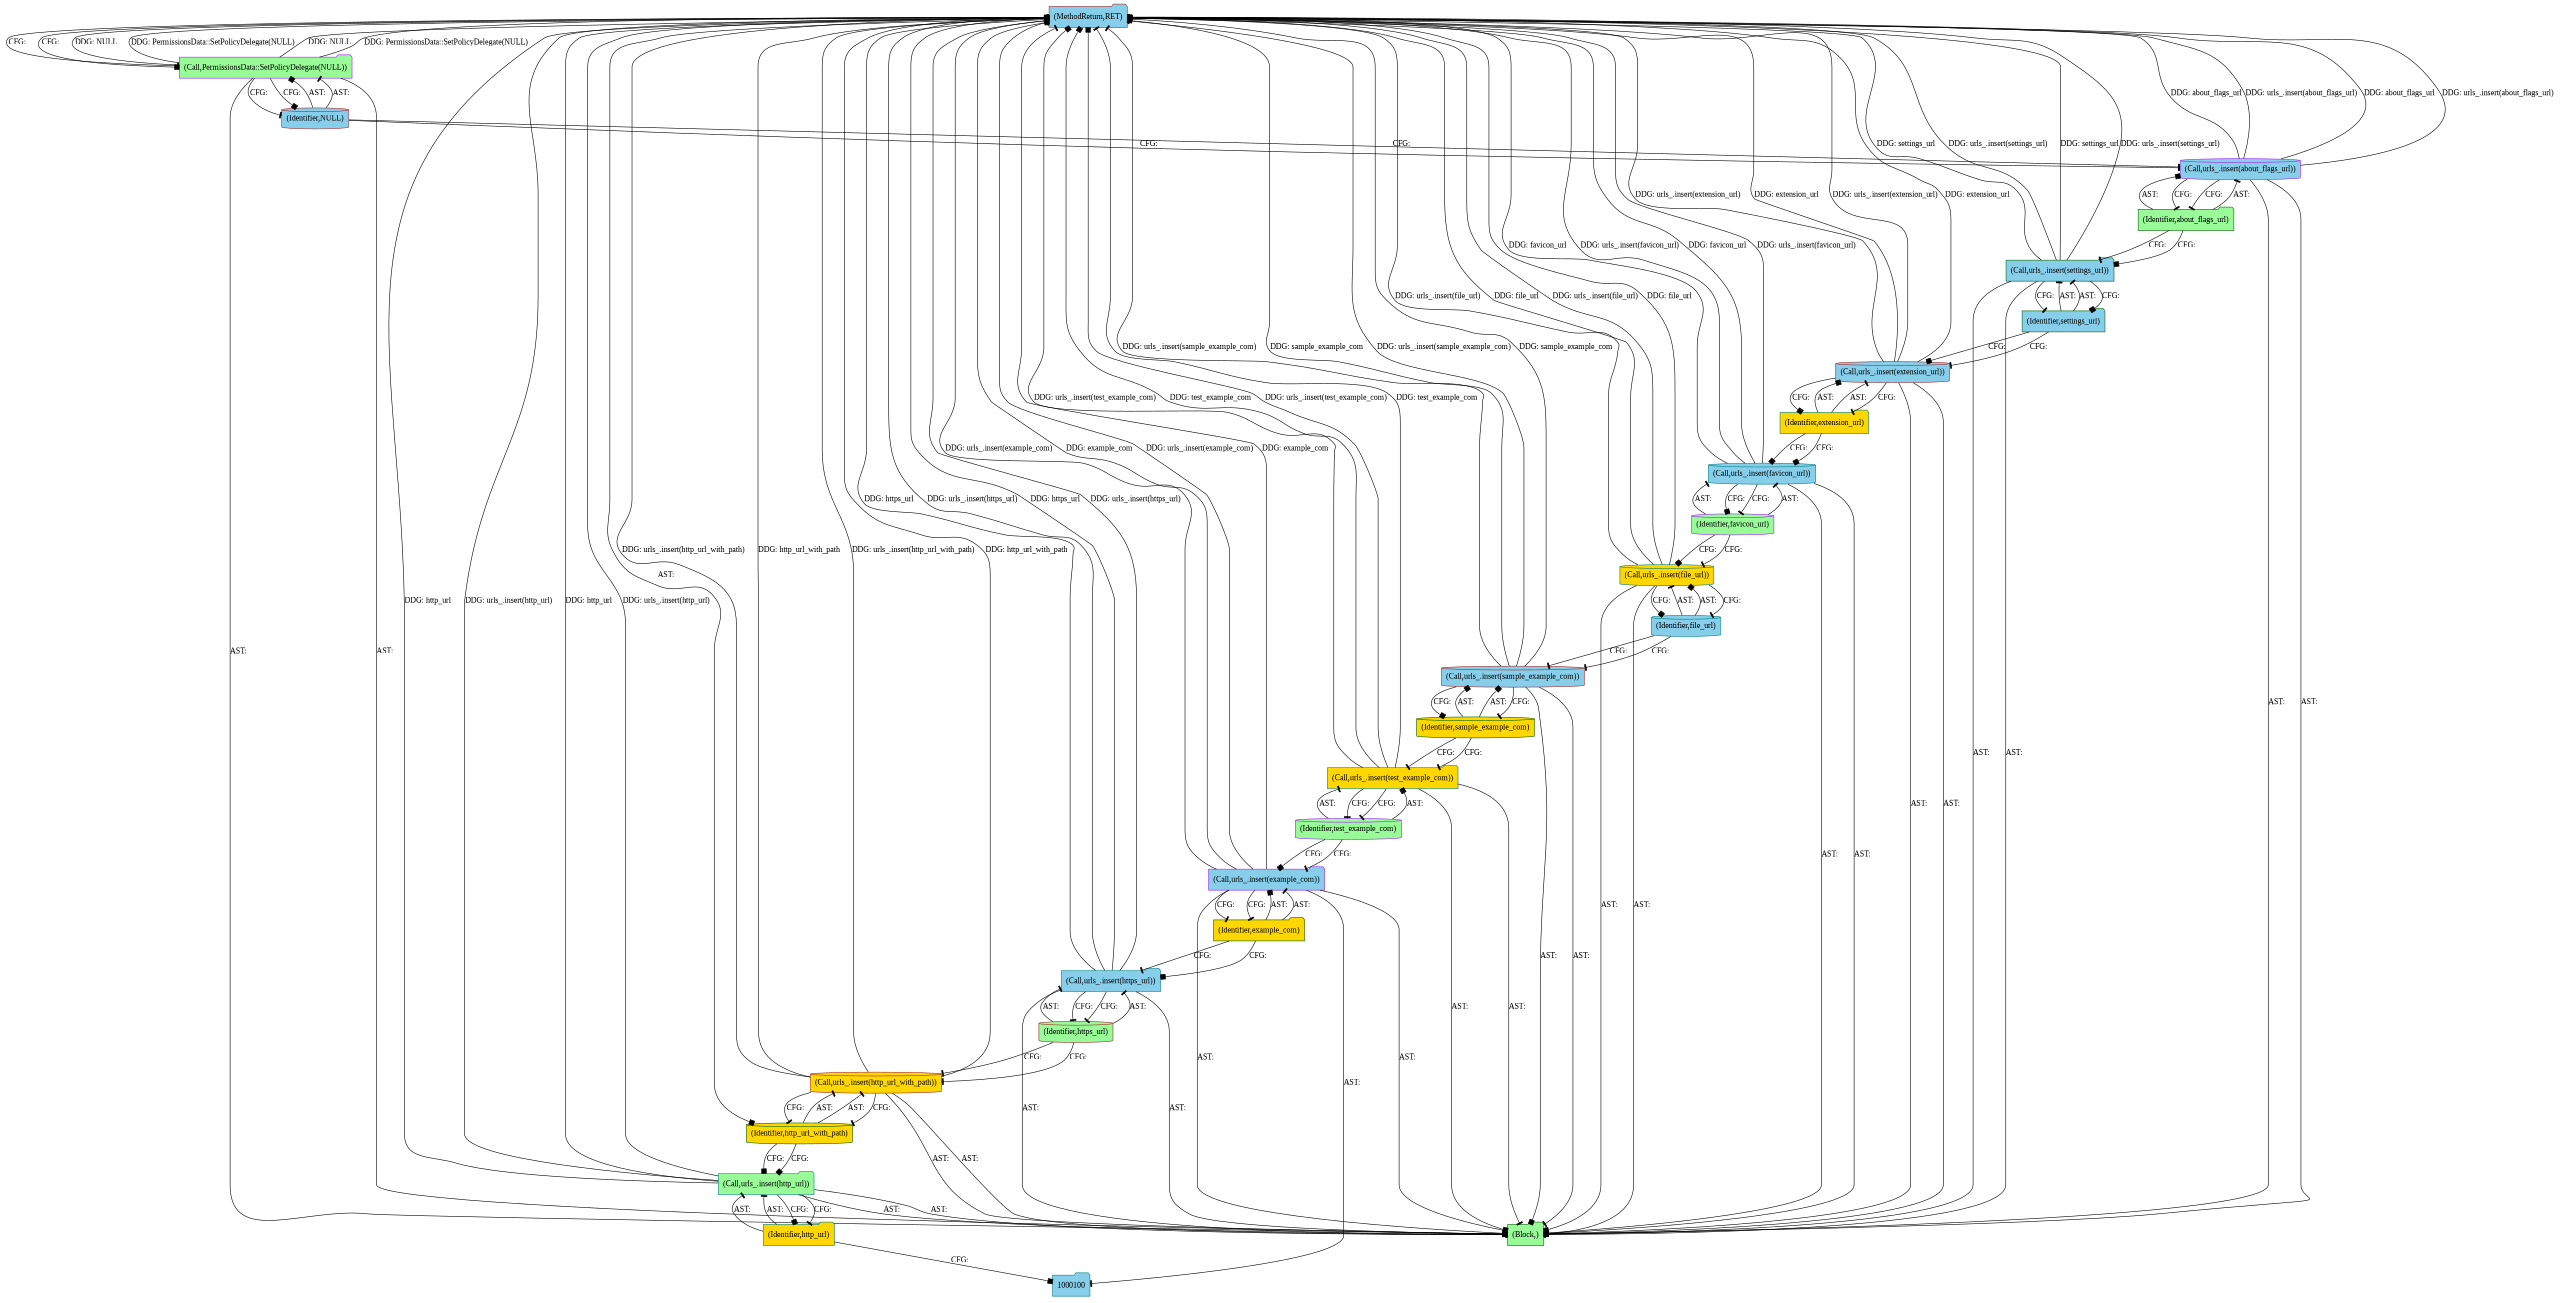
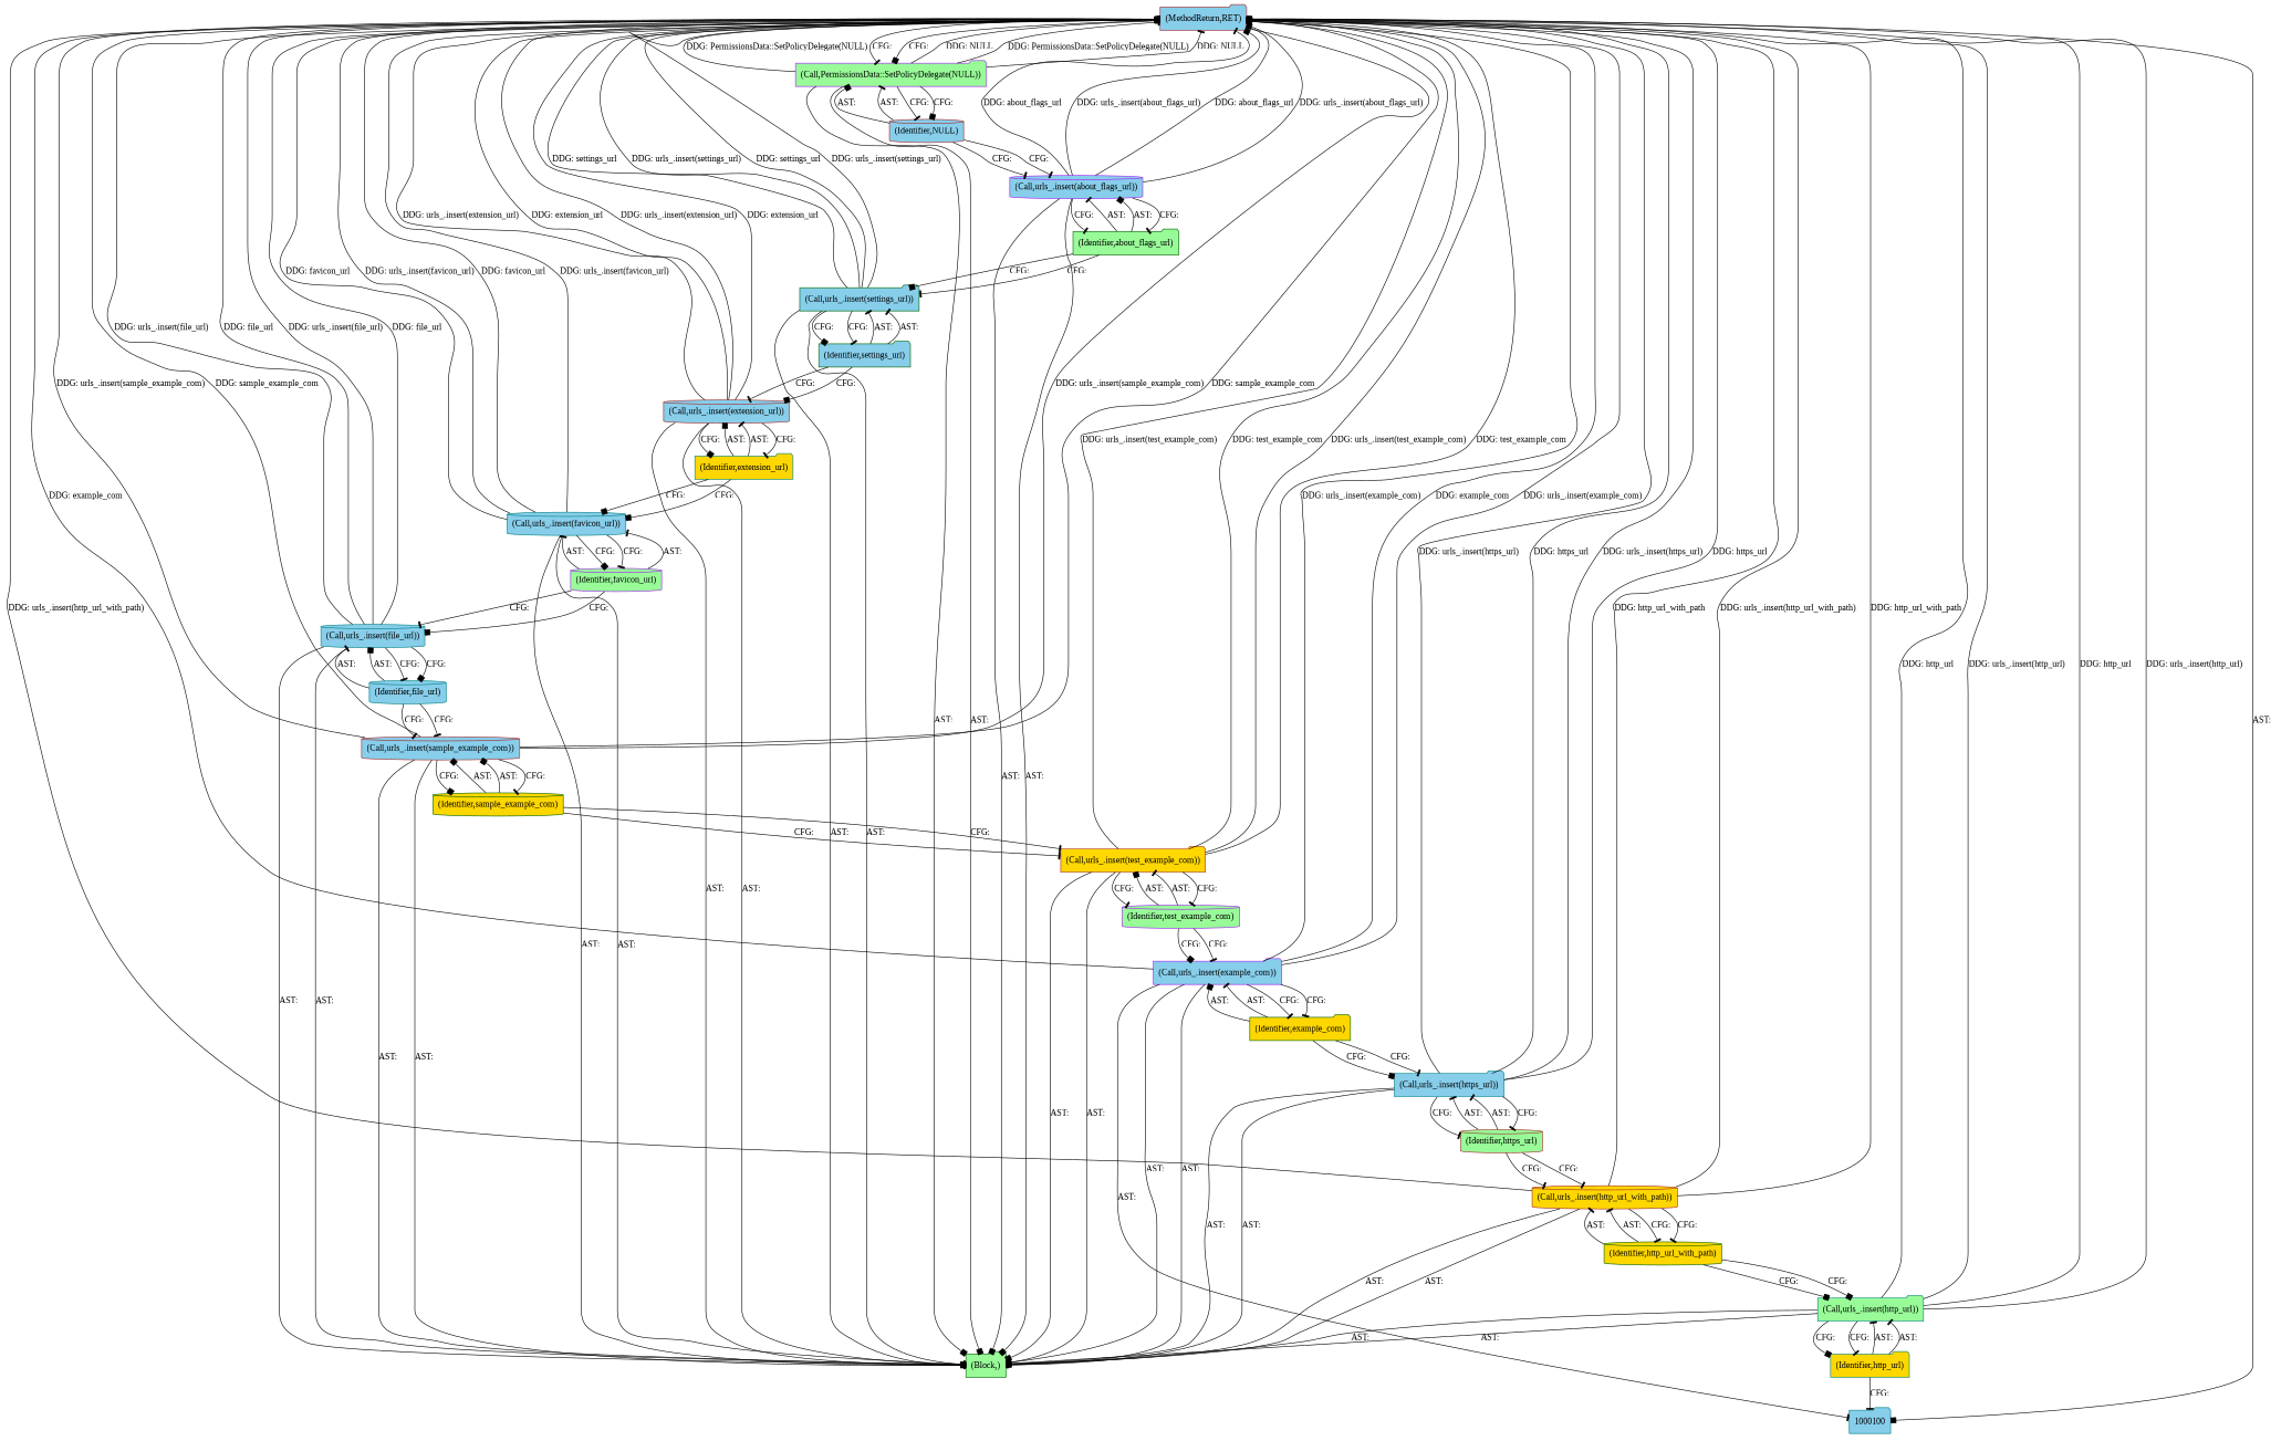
  digraph {
    fontname="Liberation Serif"
    node [color=teal fillcolor=skyblue fontname="Liberation Serif" shape=folder style=filled]
    edge [arrowhead=tee fontname="Liberation Serif"]
    n1 [color=brown label="(MethodReturn,RET)"]
    n2 [color=purple fillcolor=palegreen label="(Call,PermissionsData::SetPolicyDelegate(NULL))"]
    1000100
    n4 [color=darkgreen fillcolor=palegreen label="(Block,)"]
    n5 [color=brown label="(Identifier,NULL)" shape=cylinder]
    n6 [fillcolor=gold label="(Identifier,http_url)"]
    n7 [fillcolor=palegreen label="(Call,urls_.insert(http_url))"]
    n8 [color=darkgreen fillcolor=gold label="(Identifier,http_url_with_path)" shape=cylinder]
    n9 [color=brown fillcolor=gold label="(Call,urls_.insert(http_url_with_path))" shape=cylinder]
    n10 [color=brown fillcolor=palegreen label="(Identifier,https_url)" shape=cylinder]
    n11 [label="(Call,urls_.insert(https_url))"]
    n12 [color=darkgreen fillcolor=gold label="(Identifier,example_com)"]
    n13 [color=purple label="(Call,urls_.insert(example_com))"]
    n14 [color=purple fillcolor=palegreen label="(Identifier,test_example_com)" shape=cylinder]
-   n15 [fillcolor=gold label="(Call,urls_.insert(test_example_com))"]
+   n15 [color=brown fillcolor=gold label="(Call,urls_.insert(test_example_com))"]
    n16 [color=darkgreen fillcolor=gold label="(Identifier,sample_example_com)" shape=cylinder]
    n17 [color=brown label="(Call,urls_.insert(sample_example_com))" shape=cylinder]
    n18 [label="(Identifier,file_url)" shape=cylinder]
-   n19 [fillcolor=gold label="(Call,urls_.insert(file_url))" shape=cylinder]
+   n19 [label="(Call,urls_.insert(file_url))" shape=cylinder]
    n20 [color=purple fillcolor=palegreen label="(Identifier,favicon_url)" shape=cylinder]
    n21 [label="(Call,urls_.insert(favicon_url))" shape=cylinder]
    n22 [fillcolor=gold label="(Identifier,extension_url)"]
    n23 [color=brown label="(Call,urls_.insert(extension_url))" shape=cylinder]
    n24 [color=darkgreen label="(Identifier,settings_url)"]
    n25 [color=darkgreen label="(Call,urls_.insert(settings_url))"]
    n26 [color=darkgreen fillcolor=palegreen label="(Identifier,about_flags_url)"]
    n27 [color=purple label="(Call,urls_.insert(about_flags_url))" shape=cylinder]
    n1 -> n2 [label="CFG: "]
    n1 -> n2 [arrowhead=box label="CFG: "]
-   n1 -> n8 [arrowhead=box label="AST: "]
+   n1 -> 1000100 [arrowhead=box label="AST: "]
    n2 -> n1 [arrowhead=box label="DDG: NULL"]
    n2 -> n1 [label="DDG: PermissionsData::SetPolicyDelegate(NULL)"]
    n2 -> n1 [label="DDG: NULL"]
    n2 -> n1 [arrowhead=box label="DDG: PermissionsData::SetPolicyDelegate(NULL)"]
    n2 -> n4 [arrowhead=box label="AST: "]
    n2 -> n4 [arrowhead=box label="AST: "]
    n2 -> n5 [label="CFG: "]
    n2 -> n5 [arrowhead=box label="CFG: "]
    n5 -> n2 [arrowhead=box label="AST: "]
    n5 -> n2 [label="AST: "]
    n5 -> n27 [label="CFG: "]
    n5 -> n27 [label="CFG: "]
-   n6 -> 1000100 [arrowhead=box label="CFG: "]
+   n6 -> 1000100 [label="CFG: "]
    n6 -> n7 [label="AST: "]
    n6 -> n7 [label="AST: "]
    n7 -> n1 [label="DDG: http_url"]
    n7 -> n1 [arrowhead=box label="DDG: urls_.insert(http_url)"]
    n7 -> n1 [label="DDG: http_url"]
    n7 -> n1 [arrowhead=box label="DDG: urls_.insert(http_url)"]
    n7 -> n4 [label="AST: "]
    n7 -> n4 [arrowhead=box label="AST: "]
    n7 -> n6 [arrowhead=box label="CFG: "]
    n7 -> n6 [label="CFG: "]
    n8 -> n7 [arrowhead=box label="CFG: "]
    n8 -> n7 [arrowhead=box label="CFG: "]
    n8 -> n9 [label="AST: "]
    n8 -> n9 [label="AST: "]
    n9 -> n1 [label="DDG: urls_.insert(http_url_with_path)"]
    n9 -> n1 [label="DDG: http_url_with_path"]
    n9 -> n1 [arrowhead=box label="DDG: urls_.insert(http_url_with_path)"]
    n9 -> n1 [label="DDG: http_url_with_path"]
    n9 -> n4 [label="AST: "]
    n9 -> n4 [label="AST: "]
    n9 -> n8 [label="CFG: "]
    n9 -> n8 [label="CFG: "]
    n10 -> n9 [label="CFG: "]
    n10 -> n9 [label="CFG: "]
    n10 -> n11 [label="AST: "]
    n10 -> n11 [label="AST: "]
    n11 -> n1 [arrowhead=box label="DDG: https_url"]
    n11 -> n1 [arrowhead=box label="DDG: urls_.insert(https_url)"]
    n11 -> n1 [arrowhead=box label="DDG: https_url"]
    n11 -> n1 [arrowhead=box label="DDG: urls_.insert(https_url)"]
    n11 -> n4 [arrowhead=box label="AST: "]
    n11 -> n4 [arrowhead=box label="AST: "]
    n11 -> n10 [label="CFG: "]
    n11 -> n10 [label="CFG: "]
    n12 -> n11 [arrowhead=box label="CFG: "]
    n12 -> n11 [label="CFG: "]
    n12 -> n13 [arrowhead=box label="AST: "]
    n12 -> n13 [label="AST: "]
    n13 -> n1 [label="DDG: urls_.insert(example_com)"]
    n13 -> n1 [label="DDG: example_com"]
    n13 -> n1 [arrowhead=box label="DDG: urls_.insert(example_com)"]
    n13 -> n1 [label="DDG: example_com"]
    n13 -> 1000100 [label="AST: "]
    n13 -> n4 [label="AST: "]
    n13 -> n4 [arrowhead=box label="AST: "]
    n13 -> n12 [label="CFG: "]
    n13 -> n12 [label="CFG: "]
    n14 -> n13 [arrowhead=box label="CFG: "]
    n14 -> n13 [label="CFG: "]
    n14 -> n15 [arrowhead=box label="AST: "]
    n14 -> n15 [label="AST: "]
    n15 -> n1 [arrowhead=box label="DDG: urls_.insert(test_example_com)"]
    n15 -> n1 [arrowhead=box label="DDG: test_example_com"]
    n15 -> n1 [arrowhead=box label="DDG: urls_.insert(test_example_com)"]
    n15 -> n1 [label="DDG: test_example_com"]
    n15 -> n4 [arrowhead=box label="AST: "]
    n15 -> n4 [label="AST: "]
    n15 -> n14 [label="CFG: "]
    n15 -> n14 [label="CFG: "]
    n16 -> n15 [label="CFG: "]
    n16 -> n15 [label="CFG: "]
    n16 -> n17 [arrowhead=box label="AST: "]
    n16 -> n17 [arrowhead=box label="AST: "]
    n17 -> n1 [label="DDG: urls_.insert(sample_example_com)"]
    n17 -> n1 [arrowhead=box label="DDG: sample_example_com"]
    n17 -> n1 [label="DDG: urls_.insert(sample_example_com)"]
    n17 -> n1 [label="DDG: sample_example_com"]
    n17 -> n4 [arrowhead=box label="AST: "]
    n17 -> n4 [label="AST: "]
    n17 -> n16 [label="CFG: "]
    n17 -> n16 [arrowhead=box label="CFG: "]
    n18 -> n17 [label="CFG: "]
    n18 -> n17 [label="CFG: "]
    n18 -> n19 [label="AST: "]
    n18 -> n19 [arrowhead=box label="AST: "]
    n19 -> n1 [label="DDG: urls_.insert(file_url)"]
    n19 -> n1 [label="DDG: file_url"]
    n19 -> n1 [arrowhead=box label="DDG: urls_.insert(file_url)"]
    n19 -> n1 [label="DDG: file_url"]
    n19 -> n4 [arrowhead=box label="AST: "]
    n19 -> n4 [arrowhead=box label="AST: "]
    n19 -> n18 [label="CFG: "]
    n19 -> n18 [arrowhead=box label="CFG: "]
    n20 -> n19 [arrowhead=box label="CFG: "]
    n20 -> n19 [label="CFG: "]
    n20 -> n21 [label="AST: "]
    n20 -> n21 [label="AST: "]
    n21 -> n1 [arrowhead=box label="DDG: favicon_url"]
    n21 -> n1 [label="DDG: urls_.insert(favicon_url)"]
    n21 -> n1 [label="DDG: favicon_url"]
    n21 -> n1 [label="DDG: urls_.insert(favicon_url)"]
    n21 -> n4 [label="AST: "]
    n21 -> n4 [label="AST: "]
    n21 -> n20 [arrowhead=box label="CFG: "]
    n21 -> n20 [label="CFG: "]
    n22 -> n21 [arrowhead=box label="CFG: "]
    n22 -> n21 [arrowhead=box label="CFG: "]
    n22 -> n23 [arrowhead=box label="AST: "]
    n22 -> n23 [label="AST: "]
    n23 -> n1 [arrowhead=box label="DDG: urls_.insert(extension_url)"]
    n23 -> n1 [label="DDG: extension_url"]
    n23 -> n1 [label="DDG: urls_.insert(extension_url)"]
    n23 -> n1 [arrowhead=box label="DDG: extension_url"]
    n23 -> n4 [arrowhead=box label="AST: "]
    n23 -> n4 [label="AST: "]
    n23 -> n22 [label="CFG: "]
    n23 -> n22 [arrowhead=box label="CFG: "]
    n24 -> n23 [arrowhead=box label="CFG: "]
    n24 -> n23 [label="CFG: "]
    n24 -> n25 [label="AST: "]
    n24 -> n25 [label="AST: "]
    n25 -> n1 [arrowhead=box label="DDG: settings_url"]
    n25 -> n1 [label="DDG: urls_.insert(settings_url)"]
    n25 -> n1 [label="DDG: settings_url"]
    n25 -> n1 [label="DDG: urls_.insert(settings_url)"]
    n25 -> n4 [label="AST: "]
    n25 -> n4 [label="AST: "]
    n25 -> n24 [arrowhead=box label="CFG: "]
    n25 -> n24 [label="CFG: "]
    n26 -> n25 [label="CFG: "]
    n26 -> n25 [arrowhead=box label="CFG: "]
    n26 -> n27 [label="AST: "]
    n26 -> n27 [arrowhead=box label="AST: "]
    n27 -> n1 [label="DDG: about_flags_url"]
    n27 -> n1 [arrowhead=box label="DDG: urls_.insert(about_flags_url)"]
    n27 -> n1 [label="DDG: about_flags_url"]
    n27 -> n1 [arrowhead=box label="DDG: urls_.insert(about_flags_url)"]
    n27 -> n4 [arrowhead=box label="AST: "]
    n27 -> n4 [arrowhead=box label="AST: "]
    n27 -> n26 [label="CFG: "]
    n27 -> n26 [label="CFG: "]
  }
